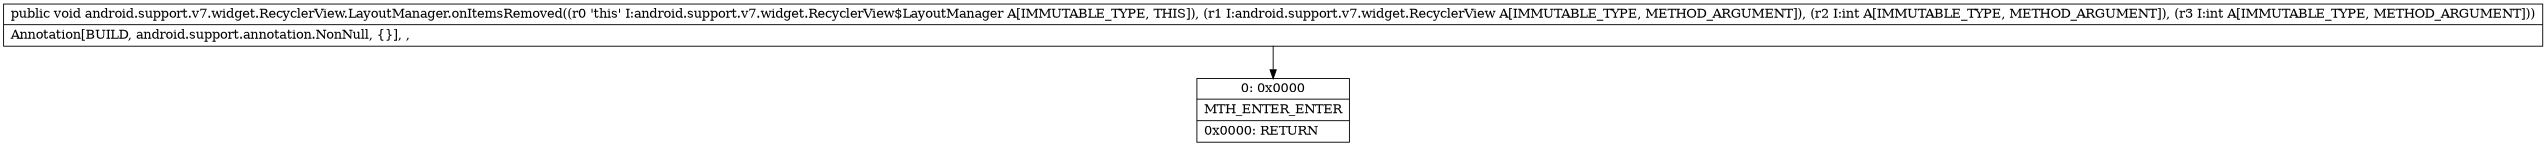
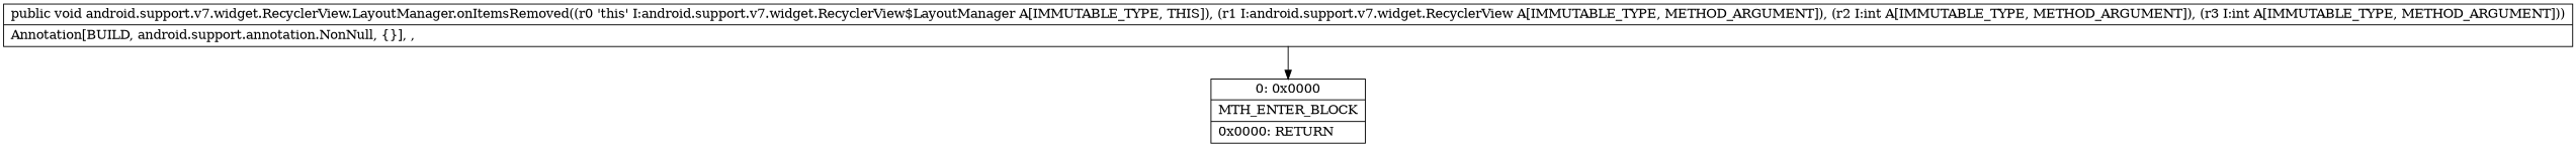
  digraph {
    node [shape=record]
-   n1 [label="{0\:\ 0x0000|MTH_ENTER_ENTER\l|0x0000: RETURN   \l}"]
+   n1 [label="{0\:\ 0x0000|MTH_ENTER_BLOCK\l|0x0000: RETURN   \l}"]
    n2 [label="{public void android.support.v7.widget.RecyclerView.LayoutManager.onItemsRemoved((r0 'this' I:android.support.v7.widget.RecyclerView$LayoutManager A[IMMUTABLE_TYPE, THIS]), (r1 I:android.support.v7.widget.RecyclerView A[IMMUTABLE_TYPE, METHOD_ARGUMENT]), (r2 I:int A[IMMUTABLE_TYPE, METHOD_ARGUMENT]), (r3 I:int A[IMMUTABLE_TYPE, METHOD_ARGUMENT]))  | Annotation[BUILD, android.support.annotation.NonNull, \{\}], , \l}"]
    n2 -> n1
  }
